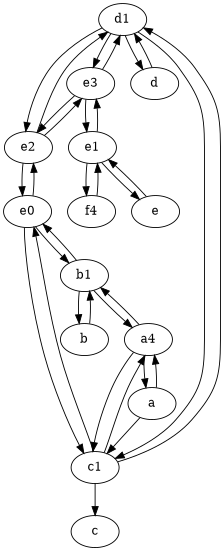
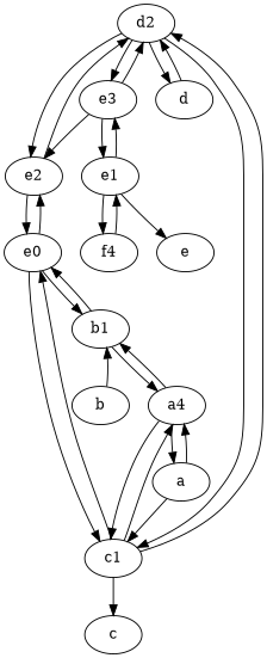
  digraph {
-   d1
+   d1 [label=d2]
    e3
    e2
    d
    c1
    e1
    n7 [label=e0]
    n8 [label=f4]
    e
    b
    b1
    n12 [label=a4]
    a
    c
    d1 -> e3
    d1 -> e2
    d1 -> d
    d1 -> c1
    e3 -> d1
    e3 -> e2
    e3 -> e1
    e2 -> d1
-   e2 -> e3
    e2 -> n7
    d -> d1
    c1 -> d1
    c1 -> n7
    c1 -> n12
    c1 -> c
    e1 -> e3
    e1 -> n8
    e1 -> e
    n7 -> e2
    n7 -> c1
    n7 -> b1
    n8 -> e1
-   e -> e1
    b -> b1
    b1 -> n7
-   b1 -> b
    b1 -> n12
    n12 -> c1
    n12 -> b1
    n12 -> a
    a -> c1
    a -> n12
  }
